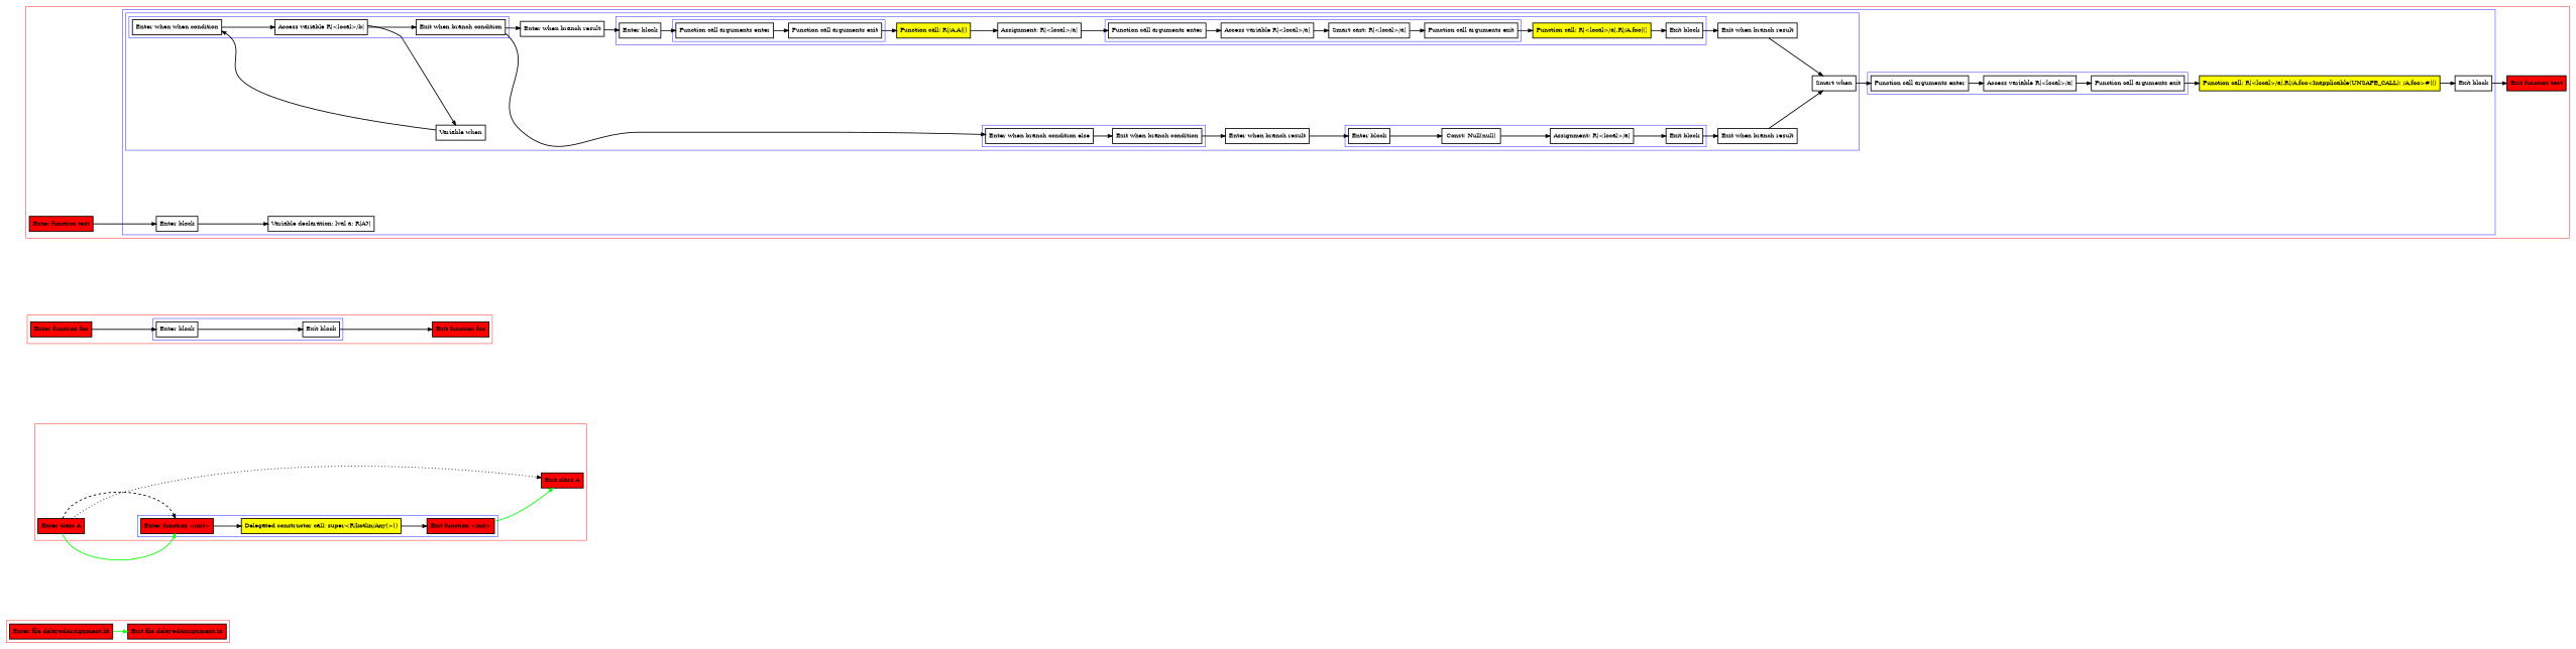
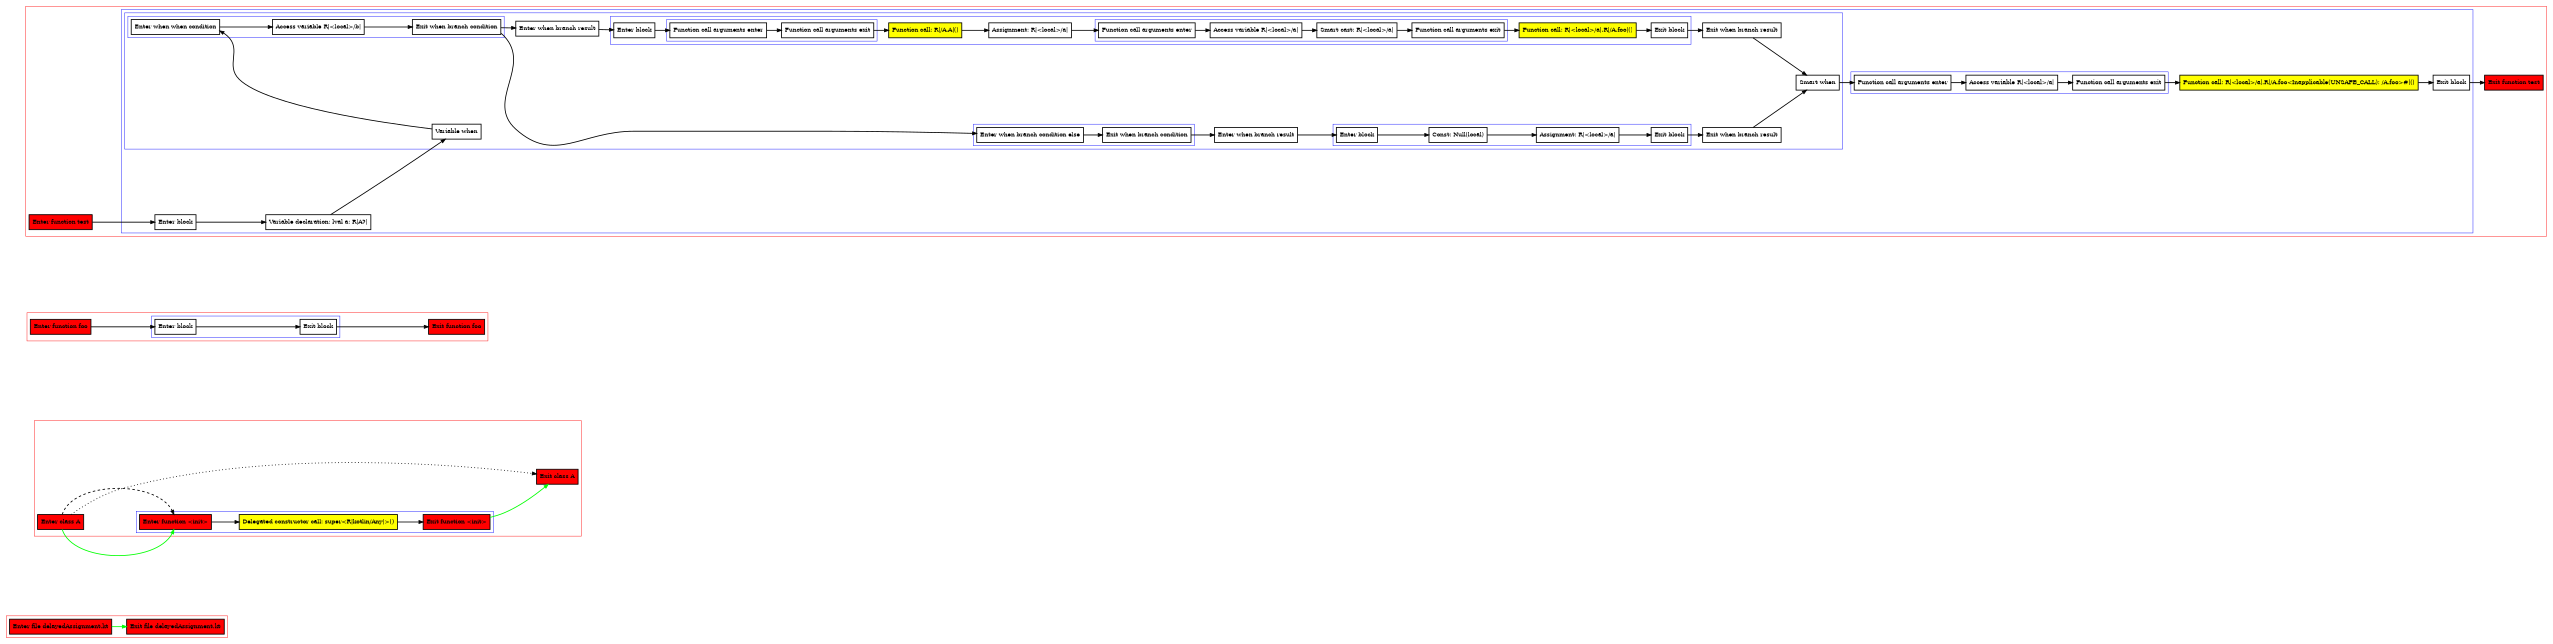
  digraph {
    nodesep=3
    rankdir=LR
    node [penwidth=2 shape=box]
    edge [penwidth=2]
    n1 [fillcolor=red label="Enter file delayedAssignment.kt" style=filled]
    n2 [fillcolor=red label="Exit file delayedAssignment.kt" style=filled]
    n3 [fillcolor=red label="Enter function <init>" style=filled]
    n4 [fillcolor=yellow label="Delegated constructor call: super<R|kotlin/Any|>()" style=filled]
    n5 [fillcolor=red label="Exit function <init>" style=filled]
    n6 [fillcolor=red label="Enter class A" style=filled]
    n7 [fillcolor=red label="Exit class A" style=filled]
    n8 [label="Enter block"]
    n9 [label="Exit block"]
    n10 [fillcolor=red label="Enter function foo" style=filled]
    n11 [fillcolor=red label="Exit function foo" style=filled]
    n12 [label="Enter when when condition"]
    n13 [label="Access variable R|<local>/b|"]
    n14 [label="Exit when branch condition"]
    n15 [label="Enter when branch condition else"]
    n16 [label="Exit when branch condition"]
    n17 [label="Enter block"]
-   n18 [label="Const: Null(null)"]
+   n18 [label="Const: Null(local)"]
    n19 [label="Assignment: R|<local>/a|"]
    n20 [label="Exit block"]
    n21 [label="Function call arguments enter"]
    n22 [label="Function call arguments exit"]
    n23 [label="Function call arguments enter"]
    n24 [label="Access variable R|<local>/a|"]
    n25 [label="Smart cast: R|<local>/a|"]
    n26 [label="Function call arguments exit"]
    n27 [label="Enter block"]
    n28 [fillcolor=yellow label="Function call: R|/A.A|()" style=filled]
    n29 [label="Assignment: R|<local>/a|"]
    n30 [fillcolor=yellow label="Function call: R|<local>/a|.R|/A.foo|()" style=filled]
    n31 [label="Exit block"]
    n32 [label="Variable when"]
    n33 [label="Enter when branch result"]
    n34 [label="Exit when branch result"]
    n35 [label="Enter when branch result"]
    n36 [label="Exit when branch result"]
    n37 [label="Smart when"]
    n38 [label="Function call arguments enter"]
    n39 [label="Access variable R|<local>/a|"]
    n40 [label="Function call arguments exit"]
    n41 [label="Enter block"]
    n42 [label="Variable declaration: lval a: R|A?|"]
    n43 [fillcolor=yellow label="Function call: R|<local>/a|.R|/A.foo<Inapplicable(UNSAFE_CALL): /A.foo>#|()" style=filled]
    n44 [label="Exit block"]
    n45 [fillcolor=red label="Enter function test" style=filled]
    n46 [fillcolor=red label="Exit function test" style=filled]
    subgraph cluster_1 {
      color=red
      n1
      n2
    }
    subgraph cluster_2 {
      color=red
      n6
      n7
      subgraph cluster_3 {
        color=blue
        n3
        n4
        n5
      }
    }
    subgraph cluster_4 {
      color=red
      n10
      n11
      subgraph cluster_5 {
        color=blue
        n8
        n9
      }
    }
    subgraph cluster_6 {
      color=red
      n45
      n46
      subgraph cluster_7 {
        color=blue
        n41
        n42
        n43
        n44
        subgraph cluster_8 {
          color=blue
          n32
          n33
          n34
          n35
          n36
          n37
          subgraph cluster_9 {
            color=blue
            n12
            n13
            n14
          }
          subgraph cluster_10 {
            color=blue
            n15
            n16
          }
          subgraph cluster_11 {
            color=blue
            n17
            n18
            n19
            n20
          }
          subgraph cluster_12 {
            color=blue
            n27
            n28
            n29
            n30
            n31
            subgraph cluster_13 {
              color=blue
              n21
              n22
            }
            subgraph cluster_14 {
              color=blue
              n23
              n24
              n25
              n26
            }
          }
        }
        subgraph cluster_15 {
          color=blue
          n38
          n39
          n40
        }
      }
    }
    n1 -> n2 [color=green]
    n3 -> n4
    n4 -> n5
    n5 -> n7 [color=green]
    n6 -> n3 [color=green]
    n6 -> n3 [style=dashed]
    n6 -> n7 [style=dotted]
    n8 -> n9
    n9 -> n11
    n10 -> n8
    n12 -> n13
    n13 -> n14
    n14 -> n15
    n14 -> n35
    n15 -> n16
    n16 -> n33
    n17 -> n18
    n18 -> n19
    n19 -> n20
    n20 -> n34
    n21 -> n22
    n22 -> n28
    n23 -> n24
    n24 -> n25
    n25 -> n26
    n26 -> n30
    n27 -> n21
    n28 -> n29
    n29 -> n23
    n30 -> n31
    n31 -> n36
    n32 -> n12
    n33 -> n17
    n34 -> n37
    n35 -> n27
    n36 -> n37
    n37 -> n38
    n38 -> n39
    n39 -> n40
    n40 -> n43
    n41 -> n42
-   n13 -> n32
+   n42 -> n32
    n43 -> n44
    n44 -> n46
    n45 -> n41
  }
